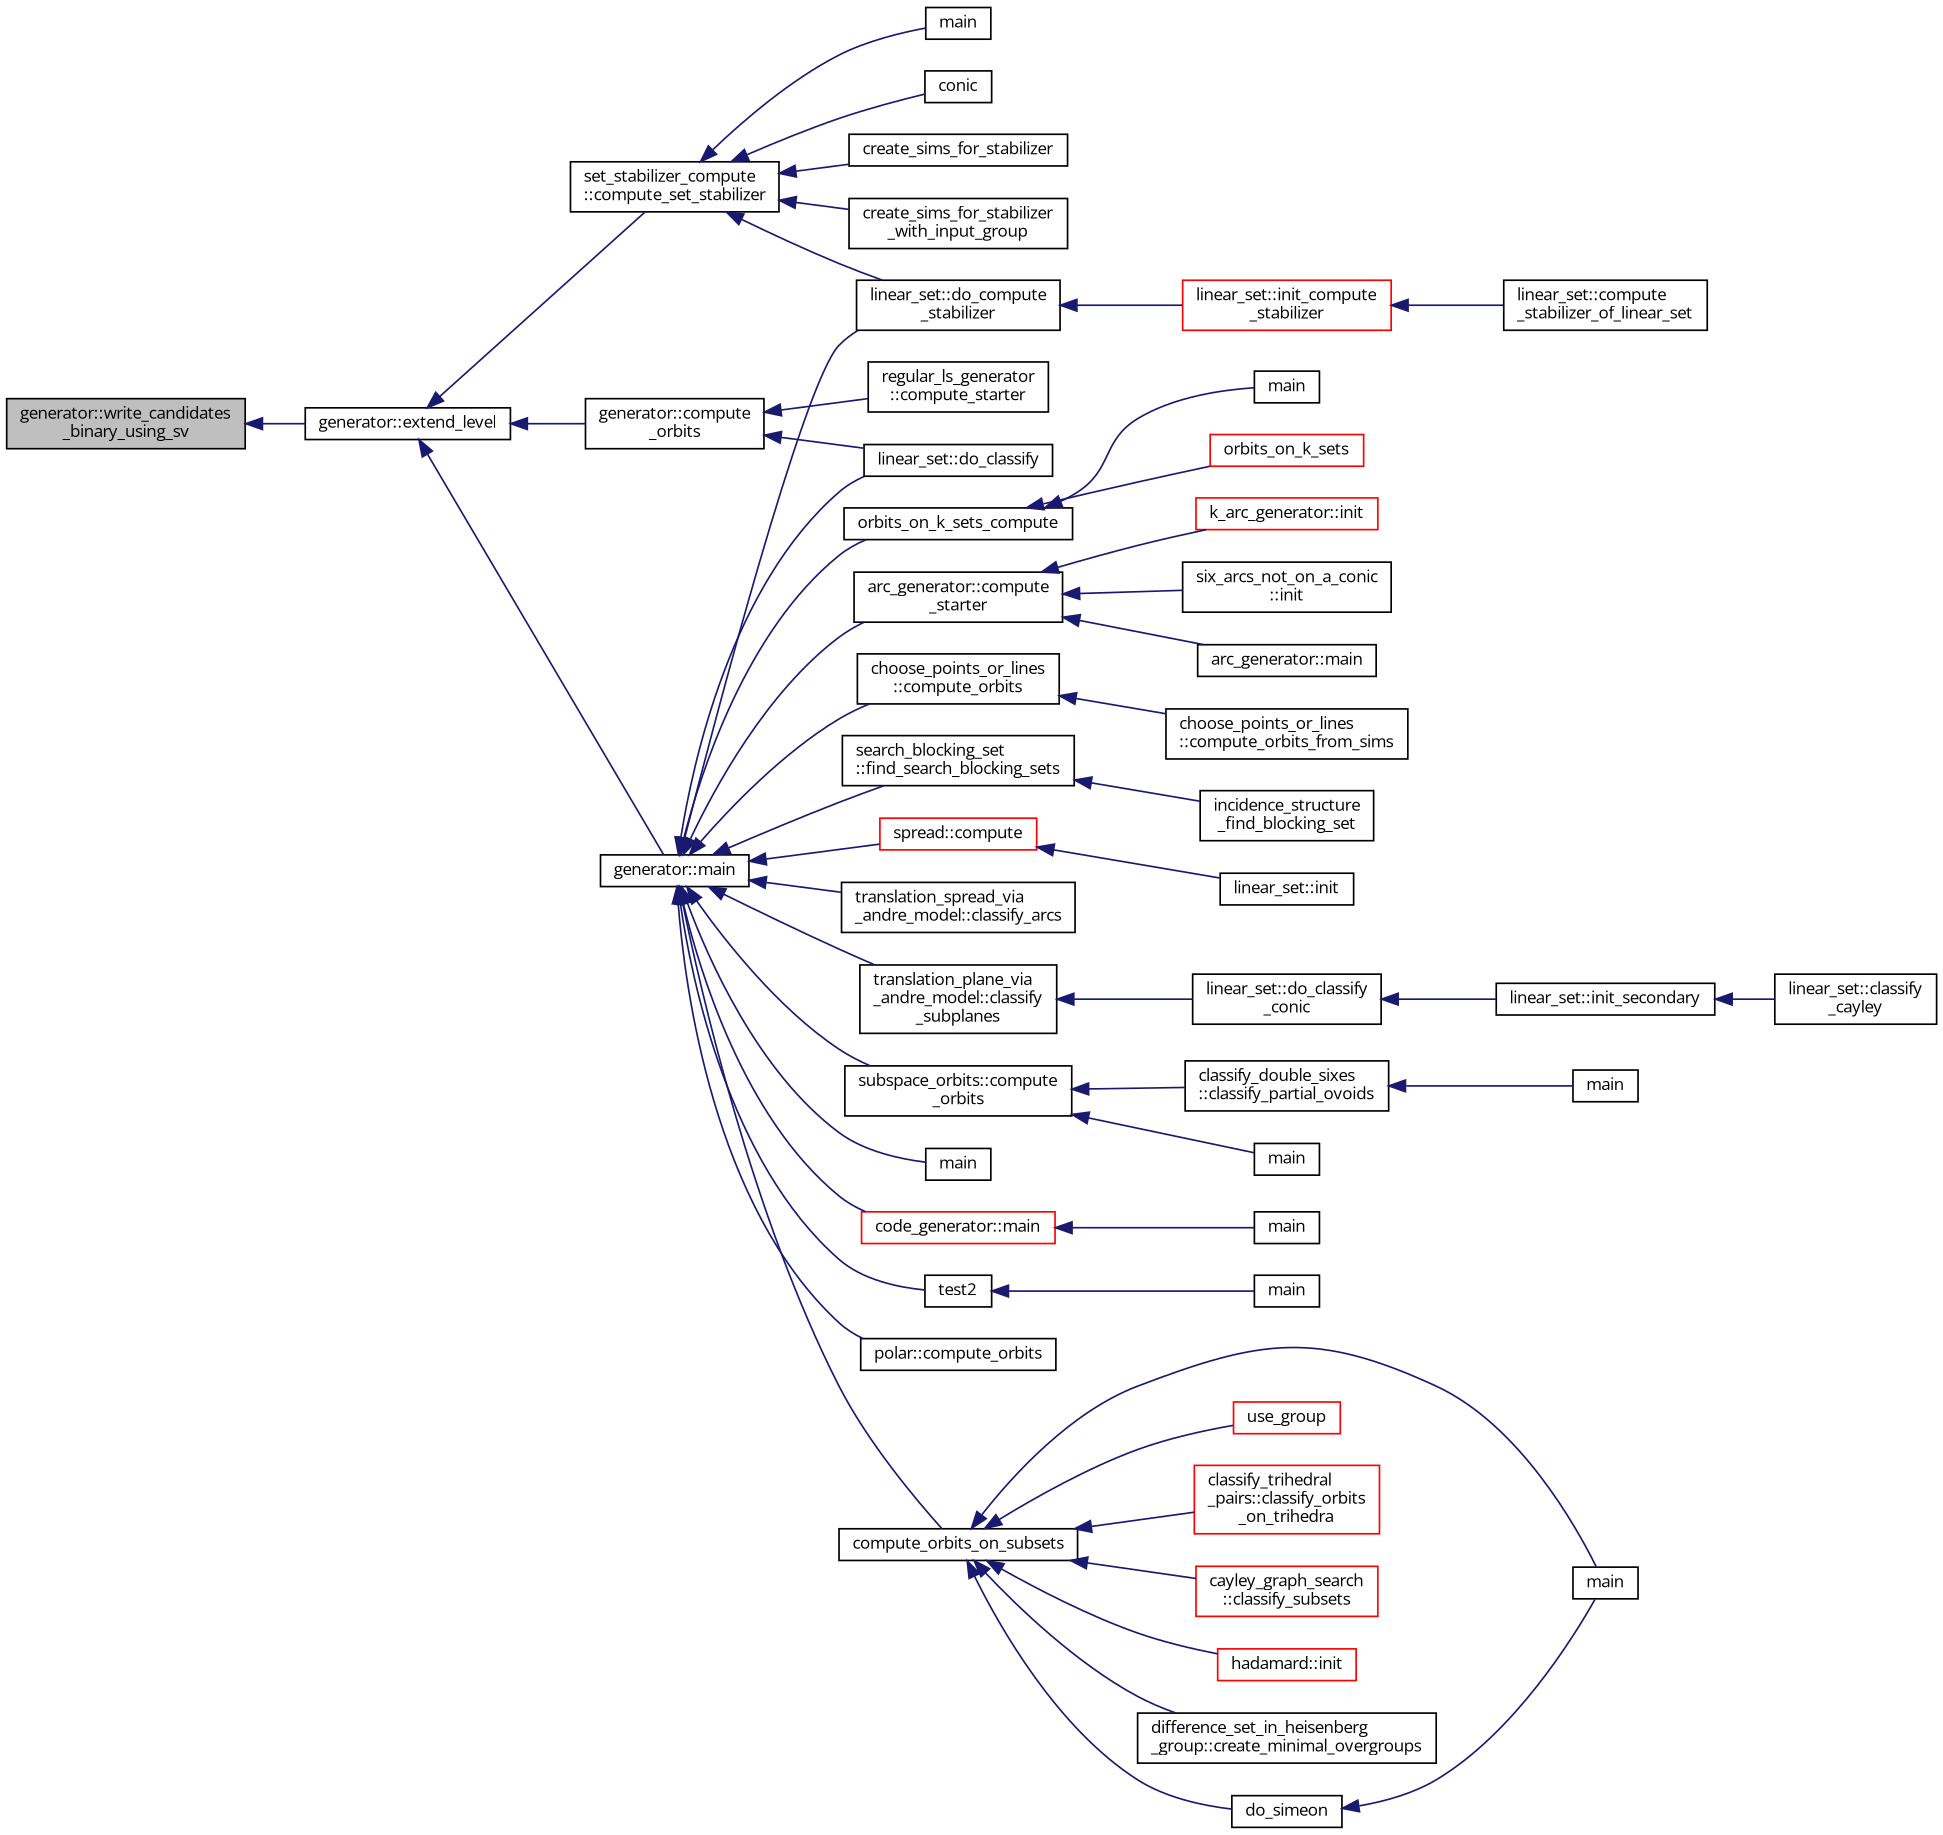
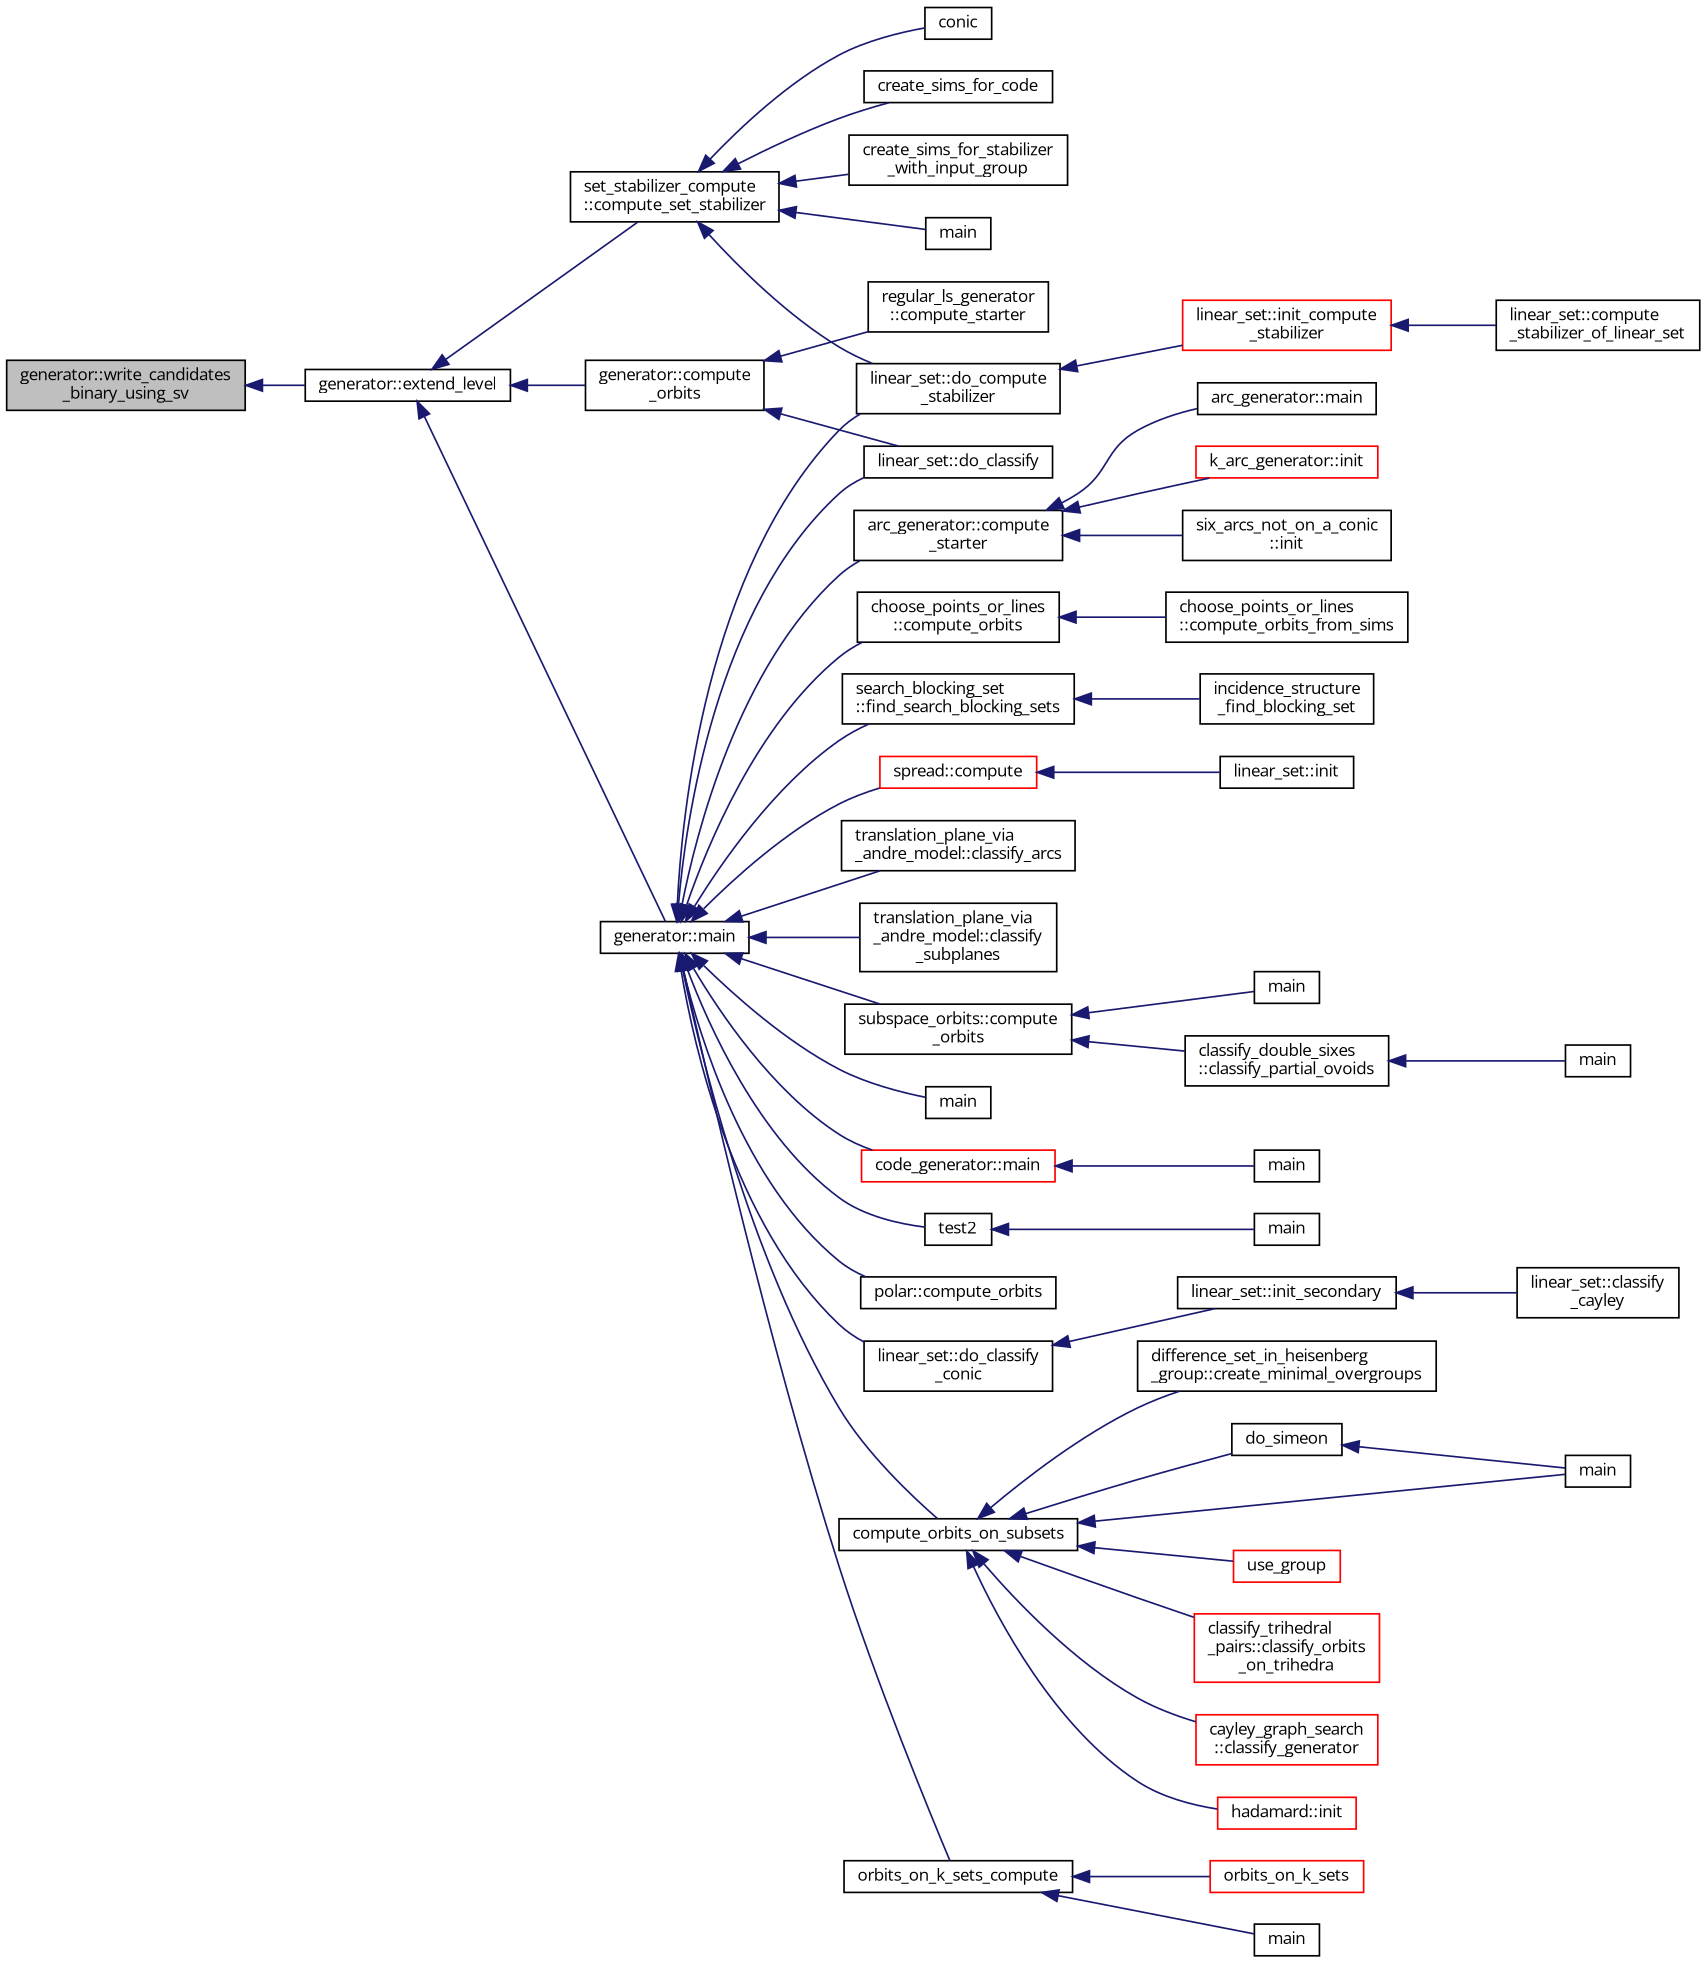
  digraph {
    fontname="Open Sans"
    rankdir=LR
    node [color=black fillcolor=white fontname="Open Sans" fontsize=10 shape=record style=filled]
    edge [color=midnightblue dir=back fontname="Open Sans" fontsize=10 labelfontname=Helvetica labelfontsize=10 style=solid]
    n1 [fillcolor=grey75 fontcolor=black height=0.2 label="generator::write_candidates\l_binary_using_sv" width=0.4]
    n2 [height=0.2 label="generator::extend_level" width=0.4]
    n3 [height=0.2 label="set_stabilizer_compute\l::compute_set_stabilizer" width=0.4]
    n4 [height=0.2 label="generator::compute\l_orbits" width=0.4]
    n5 [height=0.2 label="generator::main" width=0.4]
    n6 [height=0.2 label=main width=0.4]
    n7 [height=0.2 label=conic width=0.4]
    n8 [height=0.2 label="linear_set::do_compute\l_stabilizer" width=0.4]
-   n9 [height=0.2 label=create_sims_for_stabilizer width=0.4]
+   n9 [height=0.2 label=create_sims_for_code width=0.4]
    n10 [height=0.2 label="create_sims_for_stabilizer\l_with_input_group" width=0.4]
    n11 [height=0.2 label="regular_ls_generator\l::compute_starter" width=0.4]
    n12 [height=0.2 label="linear_set::do_classify" width=0.4]
    n13 [height=0.2 label=main width=0.4]
    n14 [color=red height=0.2 label="code_generator::main" width=0.4]
    n15 [height=0.2 label=test2 width=0.4]
    n16 [height=0.2 label="polar::compute_orbits" width=0.4]
    n17 [height=0.2 label="linear_set::do_classify\l_conic" width=0.4]
    n18 [height=0.2 label=compute_orbits_on_subsets width=0.4]
    n19 [height=0.2 label=orbits_on_k_sets_compute width=0.4]
    n20 [height=0.2 label="arc_generator::compute\l_starter" width=0.4]
    n21 [height=0.2 label="choose_points_or_lines\l::compute_orbits" width=0.4]
    n22 [height=0.2 label="search_blocking_set\l::find_search_blocking_sets" width=0.4]
    n23 [color=red height=0.2 label="spread::compute" width=0.4]
-   n24 [height=0.2 label="translation_spread_via\l_andre_model::classify_arcs" width=0.4]
+   n24 [height=0.2 label="translation_plane_via\l_andre_model::classify_arcs" width=0.4]
    n25 [height=0.2 label="translation_plane_via\l_andre_model::classify\l_subplanes" width=0.4]
    n26 [height=0.2 label="subspace_orbits::compute\l_orbits" width=0.4]
    n27 [color=red height=0.2 label="linear_set::init_compute\l_stabilizer" width=0.4]
    n28 [height=0.2 label="linear_set::compute\l_stabilizer_of_linear_set" width=0.4]
    n29 [height=0.2 label=main width=0.4]
    n30 [height=0.2 label=main width=0.4]
    n31 [height=0.2 label="linear_set::init_secondary" width=0.4]
-   n32 [color=red height=0.2 label="cayley_graph_search\l::classify_subsets" width=0.4]
+   n32 [color=red height=0.2 label="cayley_graph_search\l::classify_generator" width=0.4]
    n33 [color=red height=0.2 label="hadamard::init" width=0.4]
    n34 [height=0.2 label="difference_set_in_heisenberg\l_group::create_minimal_overgroups" width=0.4]
    n35 [height=0.2 label=main width=0.4]
    n36 [height=0.2 label=do_simeon width=0.4]
    n37 [color=red height=0.2 label=use_group width=0.4]
    n38 [color=red height=0.2 label="classify_trihedral\l_pairs::classify_orbits\l_on_trihedra" width=0.4]
    n39 [height=0.2 label=main width=0.4]
    n40 [color=red height=0.2 label=orbits_on_k_sets width=0.4]
    n41 [height=0.2 label="arc_generator::main" width=0.4]
    n42 [color=red height=0.2 label="k_arc_generator::init" width=0.4]
    n43 [height=0.2 label="six_arcs_not_on_a_conic\l::init" width=0.4]
    n44 [height=0.2 label="choose_points_or_lines\l::compute_orbits_from_sims" width=0.4]
    n45 [height=0.2 label="classify_double_sixes\l::classify_partial_ovoids" width=0.4]
    n46 [height=0.2 label=main width=0.4]
    n47 [height=0.2 label="incidence_structure\l_find_blocking_set" width=0.4]
    n48 [height=0.2 label="linear_set::init" width=0.4]
    n49 [height=0.2 label=main width=0.4]
    n50 [height=0.2 label="linear_set::classify\l_cayley" width=0.4]
    n1 -> n2
    n2 -> n3
    n2 -> n4
    n2 -> n5
    n3 -> n6
    n3 -> n7
    n3 -> n8
    n3 -> n9
    n3 -> n10
    n4 -> n11
    n4 -> n12
    n5 -> n8
    n5 -> n12
    n5 -> n13
    n5 -> n14
    n5 -> n15
    n5 -> n16
-   n25 -> n17
+   n5 -> n17
    n5 -> n18
    n5 -> n19
    n5 -> n20
    n5 -> n21
    n5 -> n22
    n5 -> n23
    n5 -> n24
    n5 -> n25
    n5 -> n26
    n8 -> n27
    n14 -> n29
    n15 -> n30
    n17 -> n31
    n18 -> n32
    n18 -> n33
    n18 -> n34
    n18 -> n35
    n18 -> n36
    n18 -> n37
    n18 -> n38
    n19 -> n39
    n19 -> n40
    n20 -> n41
    n20 -> n42
    n20 -> n43
    n21 -> n44
    n22 -> n47
    n23 -> n48
    n26 -> n45
    n26 -> n49
    n27 -> n28
    n31 -> n50
    n36 -> n35
    n45 -> n46
  }
